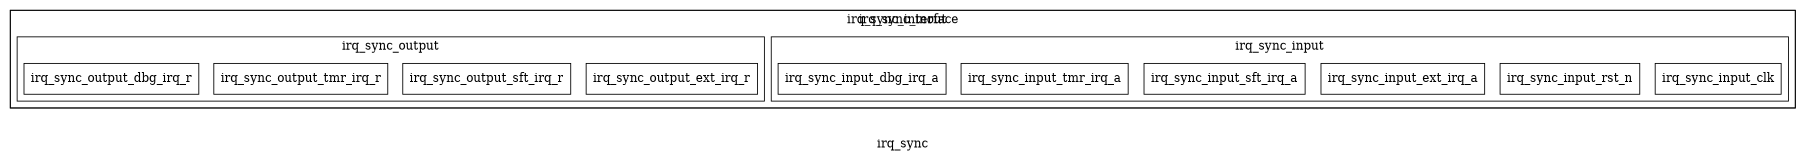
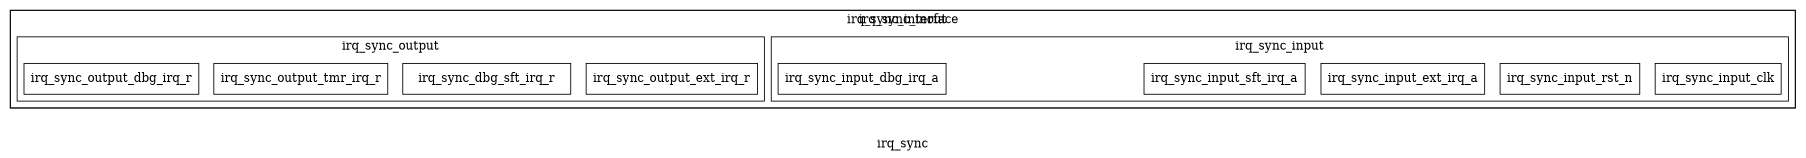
  digraph {
    label=irq_sync
    node [color=black fontcolor=black shape=box]
    n1 [label=irq_sync_input_clk]
    n2 [label=irq_sync_input_rst_n]
    n3 [label=irq_sync_input_ext_irq_a]
    n4 [label=irq_sync_input_sft_irq_a]
-   n5 [label=irq_sync_input_tmr_irq_a]
    n6 [label=irq_sync_input_dbg_irq_a]
    n7 [label=irq_sync_output_ext_irq_r]
-   n8 [label=irq_sync_output_sft_irq_r]
+   n8 [label=irq_sync_dbg_sft_irq_r]
    n9 [label=irq_sync_output_tmr_irq_r]
    n10 [label=irq_sync_output_dbg_irq_r]
    subgraph cluster_1 {
      label=irq_sync_interface
      subgraph cluster_2 {
        label=irq_sync_input
        n1
        n2
        n3
        n4
-       n5
        n6
      }
      subgraph cluster_3 {
        label=irq_sync_output
        n7
        n8
        n9
        n10
      }
      subgraph cluster_4 {
        label=irq_sync_inout
      }
    }
  }
